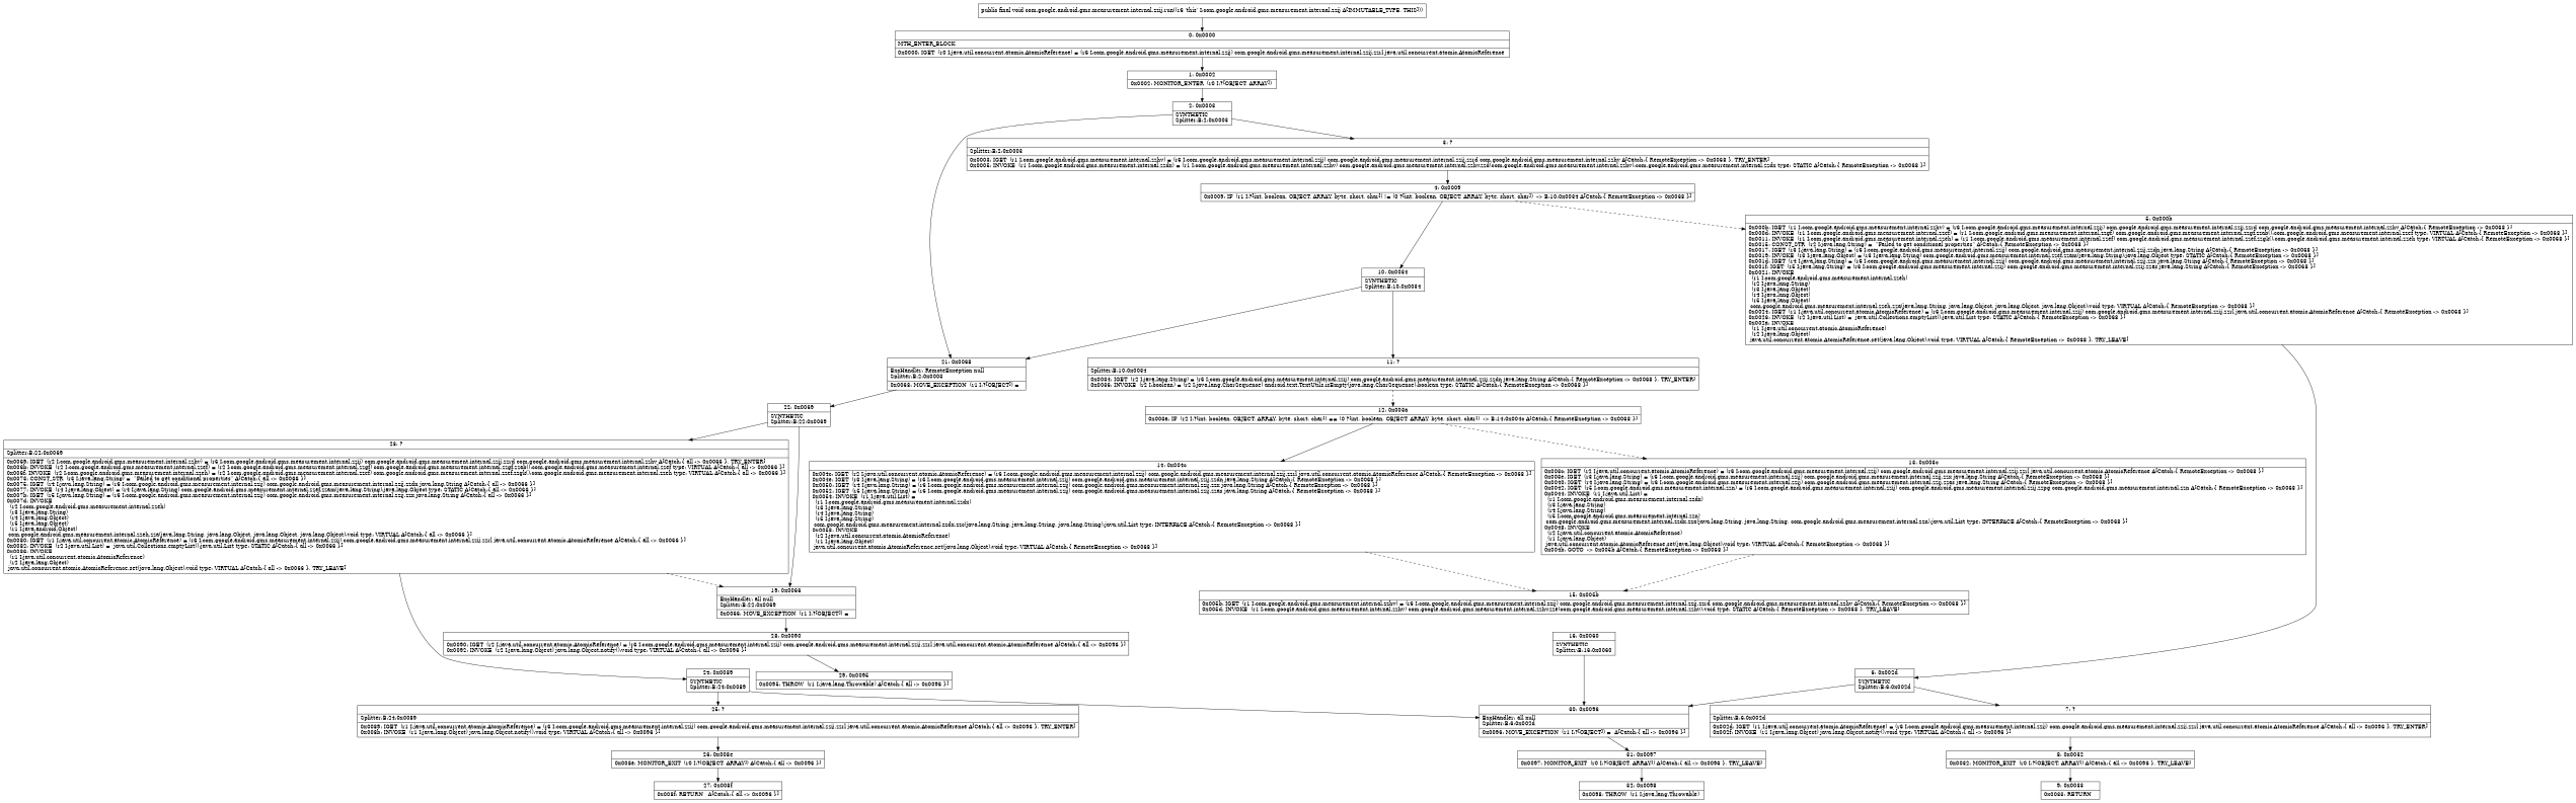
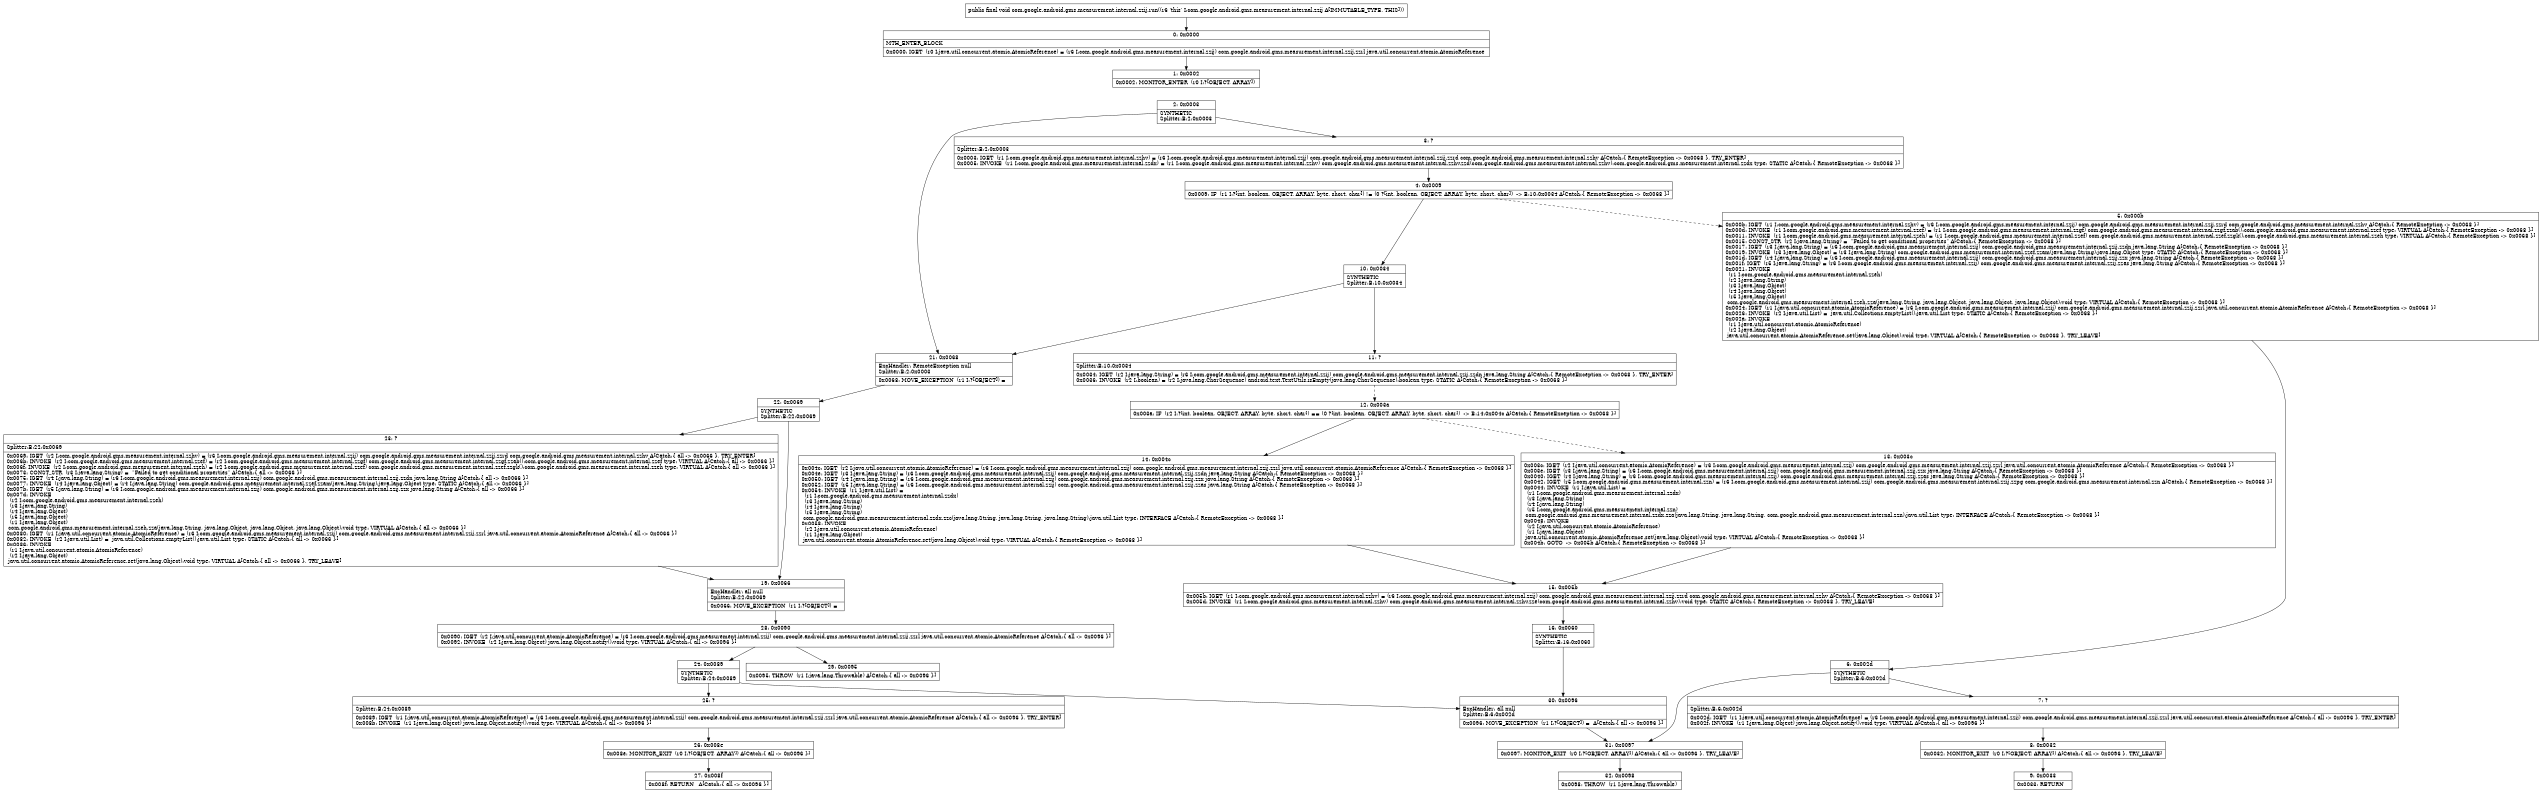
  digraph {
    node [shape=record]
    n1 [label="{0\:\ 0x0000|MTH_ENTER_BLOCK\l|0x0000: IGET  (r0 I:java.util.concurrent.atomic.AtomicReference) = (r6 I:com.google.android.gms.measurement.internal.zzij) com.google.android.gms.measurement.internal.zzij.zzrl java.util.concurrent.atomic.AtomicReference \l}"]
    n2 [label="{1\:\ 0x0002|0x0002: MONITOR_ENTER  (r0 I:?[OBJECT, ARRAY]) \l}"]
    n3 [label="{2\:\ 0x0003|SYNTHETIC\lSplitter:B:2:0x0003\l}"]
    n4 [label="{3\:\ ?|Splitter:B:2:0x0003\l|0x0003: IGET  (r1 I:com.google.android.gms.measurement.internal.zzhv) = (r6 I:com.google.android.gms.measurement.internal.zzij) com.google.android.gms.measurement.internal.zzij.zzrd com.google.android.gms.measurement.internal.zzhv A[Catch:\{ RemoteException \-\> 0x0068 \}, TRY_ENTER]\l0x0005: INVOKE  (r1 I:com.google.android.gms.measurement.internal.zzdx) = (r1 I:com.google.android.gms.measurement.internal.zzhv) com.google.android.gms.measurement.internal.zzhv.zzd(com.google.android.gms.measurement.internal.zzhv):com.google.android.gms.measurement.internal.zzdx type: STATIC A[Catch:\{ RemoteException \-\> 0x0068 \}]\l}"]
    n5 [label="{21\:\ 0x0068|ExcHandler: RemoteException null\lSplitter:B:2:0x0003\l|0x0068: MOVE_EXCEPTION  (r1 I:?[OBJECT]) =  \l}"]
    n6 [label="{4\:\ 0x0009|0x0009: IF  (r1 I:?[int, boolean, OBJECT, ARRAY, byte, short, char]) != (0 ?[int, boolean, OBJECT, ARRAY, byte, short, char])  \-\> B:10:0x0034 A[Catch:\{ RemoteException \-\> 0x0068 \}]\l}"]
    n7 [label="{22\:\ 0x0069|SYNTHETIC\lSplitter:B:22:0x0069\l}"]
    n8 [label="{5\:\ 0x000b|0x000b: IGET  (r1 I:com.google.android.gms.measurement.internal.zzhv) = (r6 I:com.google.android.gms.measurement.internal.zzij) com.google.android.gms.measurement.internal.zzij.zzrd com.google.android.gms.measurement.internal.zzhv A[Catch:\{ RemoteException \-\> 0x0068 \}]\l0x000d: INVOKE  (r1 I:com.google.android.gms.measurement.internal.zzef) = (r1 I:com.google.android.gms.measurement.internal.zzgf) com.google.android.gms.measurement.internal.zzgf.zzab():com.google.android.gms.measurement.internal.zzef type: VIRTUAL A[Catch:\{ RemoteException \-\> 0x0068 \}]\l0x0011: INVOKE  (r1 I:com.google.android.gms.measurement.internal.zzeh) = (r1 I:com.google.android.gms.measurement.internal.zzef) com.google.android.gms.measurement.internal.zzef.zzgk():com.google.android.gms.measurement.internal.zzeh type: VIRTUAL A[Catch:\{ RemoteException \-\> 0x0068 \}]\l0x0015: CONST_STR  (r2 I:java.lang.String) =  \"Failed to get conditional properties\" A[Catch:\{ RemoteException \-\> 0x0068 \}]\l0x0017: IGET  (r3 I:java.lang.String) = (r6 I:com.google.android.gms.measurement.internal.zzij) com.google.android.gms.measurement.internal.zzij.zzdn java.lang.String A[Catch:\{ RemoteException \-\> 0x0068 \}]\l0x0019: INVOKE  (r3 I:java.lang.Object) = (r3 I:java.lang.String) com.google.android.gms.measurement.internal.zzef.zzam(java.lang.String):java.lang.Object type: STATIC A[Catch:\{ RemoteException \-\> 0x0068 \}]\l0x001d: IGET  (r4 I:java.lang.String) = (r6 I:com.google.android.gms.measurement.internal.zzij) com.google.android.gms.measurement.internal.zzij.zzx java.lang.String A[Catch:\{ RemoteException \-\> 0x0068 \}]\l0x001f: IGET  (r5 I:java.lang.String) = (r6 I:com.google.android.gms.measurement.internal.zzij) com.google.android.gms.measurement.internal.zzij.zzas java.lang.String A[Catch:\{ RemoteException \-\> 0x0068 \}]\l0x0021: INVOKE  \l  (r1 I:com.google.android.gms.measurement.internal.zzeh)\l  (r2 I:java.lang.String)\l  (r3 I:java.lang.Object)\l  (r4 I:java.lang.Object)\l  (r5 I:java.lang.Object)\l com.google.android.gms.measurement.internal.zzeh.zza(java.lang.String, java.lang.Object, java.lang.Object, java.lang.Object):void type: VIRTUAL A[Catch:\{ RemoteException \-\> 0x0068 \}]\l0x0024: IGET  (r1 I:java.util.concurrent.atomic.AtomicReference) = (r6 I:com.google.android.gms.measurement.internal.zzij) com.google.android.gms.measurement.internal.zzij.zzrl java.util.concurrent.atomic.AtomicReference A[Catch:\{ RemoteException \-\> 0x0068 \}]\l0x0026: INVOKE  (r2 I:java.util.List) =  java.util.Collections.emptyList():java.util.List type: STATIC A[Catch:\{ RemoteException \-\> 0x0068 \}]\l0x002a: INVOKE  \l  (r1 I:java.util.concurrent.atomic.AtomicReference)\l  (r2 I:java.lang.Object)\l java.util.concurrent.atomic.AtomicReference.set(java.lang.Object):void type: VIRTUAL A[Catch:\{ RemoteException \-\> 0x0068 \}, TRY_LEAVE]\l}"]
    n9 [label="{10\:\ 0x0034|SYNTHETIC\lSplitter:B:10:0x0034\l}"]
    n10 [label="{6\:\ 0x002d|SYNTHETIC\lSplitter:B:6:0x002d\l}"]
    n11 [label="{11\:\ ?|Splitter:B:10:0x0034\l|0x0034: IGET  (r2 I:java.lang.String) = (r6 I:com.google.android.gms.measurement.internal.zzij) com.google.android.gms.measurement.internal.zzij.zzdn java.lang.String A[Catch:\{ RemoteException \-\> 0x0068 \}, TRY_ENTER]\l0x0036: INVOKE  (r2 I:boolean) = (r2 I:java.lang.CharSequence) android.text.TextUtils.isEmpty(java.lang.CharSequence):boolean type: STATIC A[Catch:\{ RemoteException \-\> 0x0068 \}]\l}"]
    n12 [label="{7\:\ ?|Splitter:B:6:0x002d\l|0x002d: IGET  (r1 I:java.util.concurrent.atomic.AtomicReference) = (r6 I:com.google.android.gms.measurement.internal.zzij) com.google.android.gms.measurement.internal.zzij.zzrl java.util.concurrent.atomic.AtomicReference A[Catch:\{ all \-\> 0x0096 \}, TRY_ENTER]\l0x002f: INVOKE  (r1 I:java.lang.Object) java.lang.Object.notify():void type: VIRTUAL A[Catch:\{ all \-\> 0x0096 \}]\l}"]
    n13 [label="{30\:\ 0x0096|ExcHandler: all null\lSplitter:B:6:0x002d\l|0x0096: MOVE_EXCEPTION  (r1 I:?[OBJECT]) =  A[Catch:\{ all \-\> 0x0096 \}]\l}"]
    n14 [label="{8\:\ 0x0032|0x0032: MONITOR_EXIT  (r0 I:?[OBJECT, ARRAY]) A[Catch:\{ all \-\> 0x0096 \}, TRY_LEAVE]\l}"]
    n15 [label="{31\:\ 0x0097|0x0097: MONITOR_EXIT  (r0 I:?[OBJECT, ARRAY]) A[Catch:\{ all \-\> 0x0096 \}, TRY_LEAVE]\l}"]
    n16 [label="{9\:\ 0x0033|0x0033: RETURN   \l}"]
    n17 [label="{12\:\ 0x003a|0x003a: IF  (r2 I:?[int, boolean, OBJECT, ARRAY, byte, short, char]) == (0 ?[int, boolean, OBJECT, ARRAY, byte, short, char])  \-\> B:14:0x004c A[Catch:\{ RemoteException \-\> 0x0068 \}]\l}"]
    n18 [label="{13\:\ 0x003c|0x003c: IGET  (r2 I:java.util.concurrent.atomic.AtomicReference) = (r6 I:com.google.android.gms.measurement.internal.zzij) com.google.android.gms.measurement.internal.zzij.zzrl java.util.concurrent.atomic.AtomicReference A[Catch:\{ RemoteException \-\> 0x0068 \}]\l0x003e: IGET  (r3 I:java.lang.String) = (r6 I:com.google.android.gms.measurement.internal.zzij) com.google.android.gms.measurement.internal.zzij.zzx java.lang.String A[Catch:\{ RemoteException \-\> 0x0068 \}]\l0x0040: IGET  (r4 I:java.lang.String) = (r6 I:com.google.android.gms.measurement.internal.zzij) com.google.android.gms.measurement.internal.zzij.zzas java.lang.String A[Catch:\{ RemoteException \-\> 0x0068 \}]\l0x0042: IGET  (r5 I:com.google.android.gms.measurement.internal.zzn) = (r6 I:com.google.android.gms.measurement.internal.zzij) com.google.android.gms.measurement.internal.zzij.zzpg com.google.android.gms.measurement.internal.zzn A[Catch:\{ RemoteException \-\> 0x0068 \}]\l0x0044: INVOKE  (r1 I:java.util.List) = \l  (r1 I:com.google.android.gms.measurement.internal.zzdx)\l  (r3 I:java.lang.String)\l  (r4 I:java.lang.String)\l  (r5 I:com.google.android.gms.measurement.internal.zzn)\l com.google.android.gms.measurement.internal.zzdx.zza(java.lang.String, java.lang.String, com.google.android.gms.measurement.internal.zzn):java.util.List type: INTERFACE A[Catch:\{ RemoteException \-\> 0x0068 \}]\l0x0048: INVOKE  \l  (r2 I:java.util.concurrent.atomic.AtomicReference)\l  (r1 I:java.lang.Object)\l java.util.concurrent.atomic.AtomicReference.set(java.lang.Object):void type: VIRTUAL A[Catch:\{ RemoteException \-\> 0x0068 \}]\l0x004b: GOTO  \-\> 0x005b A[Catch:\{ RemoteException \-\> 0x0068 \}]\l}"]
    n19 [label="{14\:\ 0x004c|0x004c: IGET  (r2 I:java.util.concurrent.atomic.AtomicReference) = (r6 I:com.google.android.gms.measurement.internal.zzij) com.google.android.gms.measurement.internal.zzij.zzrl java.util.concurrent.atomic.AtomicReference A[Catch:\{ RemoteException \-\> 0x0068 \}]\l0x004e: IGET  (r3 I:java.lang.String) = (r6 I:com.google.android.gms.measurement.internal.zzij) com.google.android.gms.measurement.internal.zzij.zzdn java.lang.String A[Catch:\{ RemoteException \-\> 0x0068 \}]\l0x0050: IGET  (r4 I:java.lang.String) = (r6 I:com.google.android.gms.measurement.internal.zzij) com.google.android.gms.measurement.internal.zzij.zzx java.lang.String A[Catch:\{ RemoteException \-\> 0x0068 \}]\l0x0052: IGET  (r5 I:java.lang.String) = (r6 I:com.google.android.gms.measurement.internal.zzij) com.google.android.gms.measurement.internal.zzij.zzas java.lang.String A[Catch:\{ RemoteException \-\> 0x0068 \}]\l0x0054: INVOKE  (r1 I:java.util.List) = \l  (r1 I:com.google.android.gms.measurement.internal.zzdx)\l  (r3 I:java.lang.String)\l  (r4 I:java.lang.String)\l  (r5 I:java.lang.String)\l com.google.android.gms.measurement.internal.zzdx.zzc(java.lang.String, java.lang.String, java.lang.String):java.util.List type: INTERFACE A[Catch:\{ RemoteException \-\> 0x0068 \}]\l0x0058: INVOKE  \l  (r2 I:java.util.concurrent.atomic.AtomicReference)\l  (r1 I:java.lang.Object)\l java.util.concurrent.atomic.AtomicReference.set(java.lang.Object):void type: VIRTUAL A[Catch:\{ RemoteException \-\> 0x0068 \}]\l}"]
    n20 [label="{15\:\ 0x005b|0x005b: IGET  (r1 I:com.google.android.gms.measurement.internal.zzhv) = (r6 I:com.google.android.gms.measurement.internal.zzij) com.google.android.gms.measurement.internal.zzij.zzrd com.google.android.gms.measurement.internal.zzhv A[Catch:\{ RemoteException \-\> 0x0068 \}]\l0x005d: INVOKE  (r1 I:com.google.android.gms.measurement.internal.zzhv) com.google.android.gms.measurement.internal.zzhv.zze(com.google.android.gms.measurement.internal.zzhv):void type: STATIC A[Catch:\{ RemoteException \-\> 0x0068 \}, TRY_LEAVE]\l}"]
    n21 [label="{16\:\ 0x0060|SYNTHETIC\lSplitter:B:16:0x0060\l}"]
    n22 [label="{26\:\ 0x008e|0x008e: MONITOR_EXIT  (r0 I:?[OBJECT, ARRAY]) A[Catch:\{ all \-\> 0x0096 \}]\l}"]
    n23 [label="{27\:\ 0x008f|0x008f: RETURN   A[Catch:\{ all \-\> 0x0096 \}]\l}"]
    n24 [label="{19\:\ 0x0066|ExcHandler: all null\lSplitter:B:22:0x0069\l|0x0066: MOVE_EXCEPTION  (r1 I:?[OBJECT]) =  \l}"]
    n25 [label="{28\:\ 0x0090|0x0090: IGET  (r2 I:java.util.concurrent.atomic.AtomicReference) = (r6 I:com.google.android.gms.measurement.internal.zzij) com.google.android.gms.measurement.internal.zzij.zzrl java.util.concurrent.atomic.AtomicReference A[Catch:\{ all \-\> 0x0096 \}]\l0x0092: INVOKE  (r2 I:java.lang.Object) java.lang.Object.notify():void type: VIRTUAL A[Catch:\{ all \-\> 0x0096 \}]\l}"]
    n26 [label="{29\:\ 0x0095|0x0095: THROW  (r1 I:java.lang.Throwable) A[Catch:\{ all \-\> 0x0096 \}]\l}"]
-   n27 [label="{23\:\ ?|Splitter:B:22:0x0069\l|0x0069: IGET  (r2 I:com.google.android.gms.measurement.internal.zzhv) = (r6 I:com.google.android.gms.measurement.internal.zzij) com.google.android.gms.measurement.internal.zzij.zzrd com.google.android.gms.measurement.internal.zzhv A[Catch:\{ all \-\> 0x0066 \}, TRY_ENTER]\l0x006b: INVOKE  (r2 I:com.google.android.gms.measurement.internal.zzef) = (r2 I:com.google.android.gms.measurement.internal.zzgf) com.google.android.gms.measurement.internal.zzgf.zzab():com.google.android.gms.measurement.internal.zzef type: VIRTUAL A[Catch:\{ all \-\> 0x0066 \}]\l0x006f: INVOKE  (r2 I:com.google.android.gms.measurement.internal.zzeh) = (r2 I:com.google.android.gms.measurement.internal.zzef) com.google.android.gms.measurement.internal.zzef.zzgk():com.google.android.gms.measurement.internal.zzeh type: VIRTUAL A[Catch:\{ all \-\> 0x0066 \}]\l0x0073: CONST_STR  (r3 I:java.lang.String) =  \"Failed to get conditional properties\" A[Catch:\{ all \-\> 0x0066 \}]\l0x0075: IGET  (r4 I:java.lang.String) = (r6 I:com.google.android.gms.measurement.internal.zzij) com.google.android.gms.measurement.internal.zzij.zzdn java.lang.String A[Catch:\{ all \-\> 0x0066 \}]\l0x0077: INVOKE  (r4 I:java.lang.Object) = (r4 I:java.lang.String) com.google.android.gms.measurement.internal.zzef.zzam(java.lang.String):java.lang.Object type: STATIC A[Catch:\{ all \-\> 0x0066 \}]\l0x007b: IGET  (r5 I:java.lang.String) = (r6 I:com.google.android.gms.measurement.internal.zzij) com.google.android.gms.measurement.internal.zzij.zzx java.lang.String A[Catch:\{ all \-\> 0x0066 \}]\l0x007d: INVOKE  \l  (r2 I:com.google.android.gms.measurement.internal.zzeh)\l  (r3 I:java.lang.String)\l  (r4 I:java.lang.Object)\l  (r5 I:java.lang.Object)\l  (r1 I:java.android.Object)\l com.google.android.gms.measurement.internal.zzeh.zza(java.lang.String, java.lang.Object, java.lang.Object, java.lang.Object):void type: VIRTUAL A[Catch:\{ all \-\> 0x0066 \}]\l0x0080: IGET  (r1 I:java.util.concurrent.atomic.AtomicReference) = (r6 I:com.google.android.gms.measurement.internal.zzij) com.google.android.gms.measurement.internal.zzij.zzrl java.util.concurrent.atomic.AtomicReference A[Catch:\{ all \-\> 0x0066 \}]\l0x0082: INVOKE  (r2 I:java.util.List) =  java.util.Collections.emptyList():java.util.List type: STATIC A[Catch:\{ all \-\> 0x0066 \}]\l0x0086: INVOKE  \l  (r1 I:java.util.concurrent.atomic.AtomicReference)\l  (r2 I:java.lang.Object)\l java.util.concurrent.atomic.AtomicReference.set(java.lang.Object):void type: VIRTUAL A[Catch:\{ all \-\> 0x0066 \}, TRY_LEAVE]\l}"]
+   n27 [label="{23\:\ ?|Splitter:B:22:0x0069\l|0x0069: IGET  (r2 I:com.google.android.gms.measurement.internal.zzhv) = (r6 I:com.google.android.gms.measurement.internal.zzij) com.google.android.gms.measurement.internal.zzij.zzrd com.google.android.gms.measurement.internal.zzhv A[Catch:\{ all \-\> 0x0066 \}, TRY_ENTER]\l0x006b: INVOKE  (r2 I:com.google.android.gms.measurement.internal.zzef) = (r2 I:com.google.android.gms.measurement.internal.zzgf) com.google.android.gms.measurement.internal.zzgf.zzab():com.google.android.gms.measurement.internal.zzef type: VIRTUAL A[Catch:\{ all \-\> 0x0066 \}]\l0x006f: INVOKE  (r2 I:com.google.android.gms.measurement.internal.zzeh) = (r2 I:com.google.android.gms.measurement.internal.zzef) com.google.android.gms.measurement.internal.zzef.zzgk():com.google.android.gms.measurement.internal.zzeh type: VIRTUAL A[Catch:\{ all \-\> 0x0066 \}]\l0x0073: CONST_STR  (r3 I:java.lang.String) =  \"Failed to get conditional properties\" A[Catch:\{ all \-\> 0x0066 \}]\l0x0075: IGET  (r4 I:java.lang.String) = (r6 I:com.google.android.gms.measurement.internal.zzij) com.google.android.gms.measurement.internal.zzij.zzdn java.lang.String A[Catch:\{ all \-\> 0x0066 \}]\l0x0077: INVOKE  (r4 I:java.lang.Object) = (r4 I:java.lang.String) com.google.android.gms.measurement.internal.zzef.zzam(java.lang.String):java.lang.Object type: STATIC A[Catch:\{ all \-\> 0x0066 \}]\l0x007b: IGET  (r5 I:java.lang.String) = (r6 I:com.google.android.gms.measurement.internal.zzij) com.google.android.gms.measurement.internal.zzij.zzx java.lang.String A[Catch:\{ all \-\> 0x0066 \}]\l0x007d: INVOKE  \l  (r2 I:com.google.android.gms.measurement.internal.zzeh)\l  (r3 I:java.lang.String)\l  (r4 I:java.lang.Object)\l  (r5 I:java.lang.Object)\l  (r1 I:java.lang.Object)\l com.google.android.gms.measurement.internal.zzeh.zza(java.lang.String, java.lang.Object, java.lang.Object, java.lang.Object):void type: VIRTUAL A[Catch:\{ all \-\> 0x0066 \}]\l0x0080: IGET  (r1 I:java.util.concurrent.atomic.AtomicReference) = (r6 I:com.google.android.gms.measurement.internal.zzij) com.google.android.gms.measurement.internal.zzij.zzrl java.util.concurrent.atomic.AtomicReference A[Catch:\{ all \-\> 0x0066 \}]\l0x0082: INVOKE  (r2 I:java.util.List) =  java.util.Collections.emptyList():java.util.List type: STATIC A[Catch:\{ all \-\> 0x0066 \}]\l0x0086: INVOKE  \l  (r1 I:java.util.concurrent.atomic.AtomicReference)\l  (r2 I:java.lang.Object)\l java.util.concurrent.atomic.AtomicReference.set(java.lang.Object):void type: VIRTUAL A[Catch:\{ all \-\> 0x0066 \}, TRY_LEAVE]\l}"]
    n28 [label="{24\:\ 0x0089|SYNTHETIC\lSplitter:B:24:0x0089\l}"]
    n29 [label="{25\:\ ?|Splitter:B:24:0x0089\l|0x0089: IGET  (r1 I:java.util.concurrent.atomic.AtomicReference) = (r6 I:com.google.android.gms.measurement.internal.zzij) com.google.android.gms.measurement.internal.zzij.zzrl java.util.concurrent.atomic.AtomicReference A[Catch:\{ all \-\> 0x0096 \}, TRY_ENTER]\l0x008b: INVOKE  (r1 I:java.lang.Object) java.lang.Object.notify():void type: VIRTUAL A[Catch:\{ all \-\> 0x0096 \}]\l}"]
    n30 [label="{32\:\ 0x0098|0x0098: THROW  (r1 I:java.lang.Throwable) \l}"]
    n31 [label="{public final void com.google.android.gms.measurement.internal.zzij.run((r6 'this' I:com.google.android.gms.measurement.internal.zzij A[IMMUTABLE_TYPE, THIS])) }"]
    n1 -> n2
-   n2 -> n3
    n3 -> n4
    n3 -> n5
    n4 -> n6
    n5 -> n7
    n6 -> n8 [style=dashed]
    n6 -> n9
    n7 -> n24
    n7 -> n27
    n8 -> n10
    n9 -> n5
    n9 -> n11
    n10 -> n12
-   n10 -> n13
+   n10 -> n15
    n11 -> n17 [style=dashed]
    n12 -> n14
    n13 -> n15
    n14 -> n16
    n15 -> n30
    n17 -> n18 [style=dashed]
    n17 -> n19
-   n18 -> n20 [style=dashed]
-   n19 -> n20 [style=dashed]
+   n18 -> n20
+   n19 -> n20
+   n20 -> n21
    n21 -> n13
    n22 -> n23
    n24 -> n25
    n25 -> n26
-   n27 -> n24 [style=dashed]
-   n27 -> n28
+   n27 -> n24
+   n25 -> n28
    n28 -> n13
    n28 -> n29
    n29 -> n22
    n31 -> n1
  }
